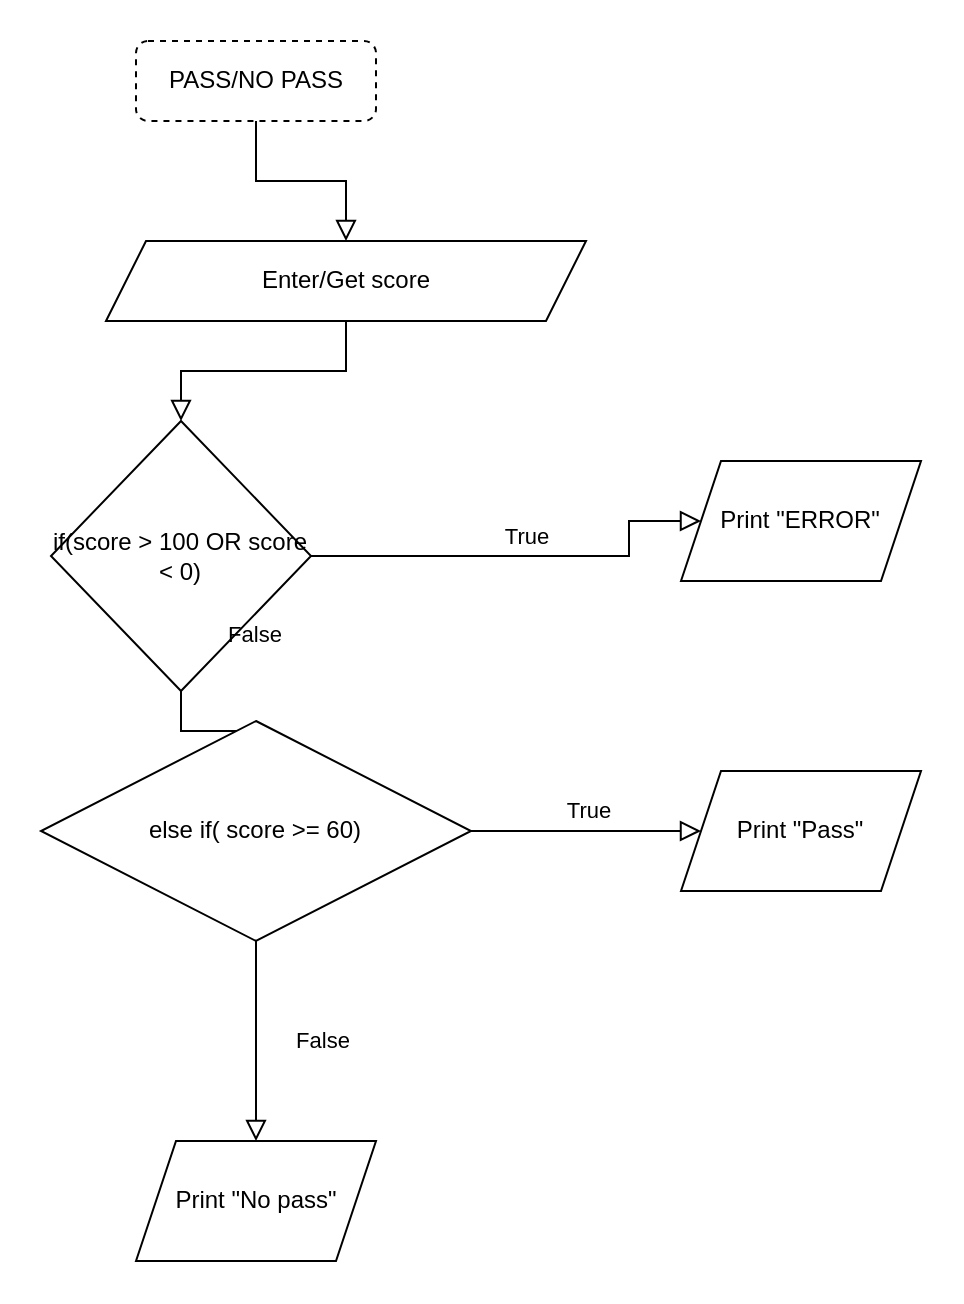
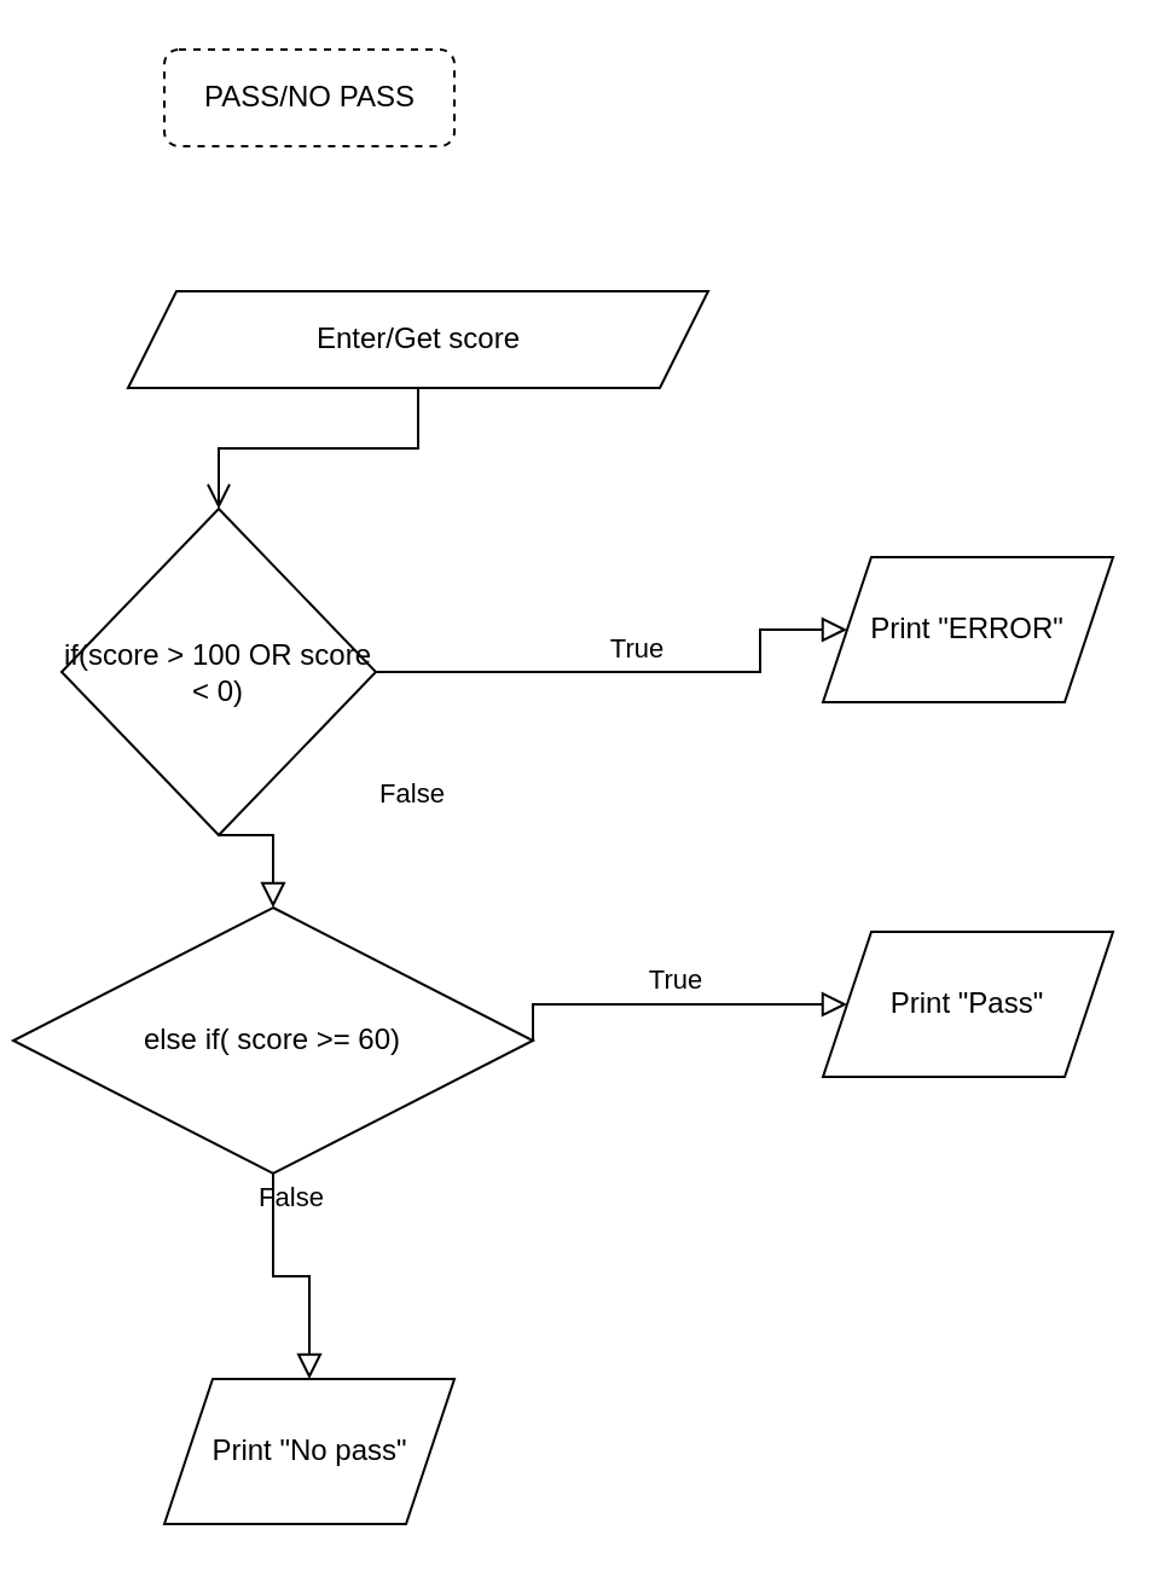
  <mxCell id="0" />
  <mxCell id="1" parent="0" />
  <mxCell id="2" value="PASS/NO PASS" style="rounded=1;whiteSpace=wrap;html=1;fontSize=12;glass=0;strokeWidth=1;shadow=0;dashed=1;" parent="1" vertex="1"><mxGeometry x="67.5" y="20" width="120" height="40" as="geometry" /></mxCell>
  <mxCell id="3" value="Enter/Get score" style="shape=parallelogram;perimeter=parallelogramPerimeter;whiteSpace=wrap;html=1;fixedSize=1;" vertex="1" parent="1"><mxGeometry x="52.5" y="120" width="240" height="40" as="geometry" /></mxCell>
- <mxCell id="4" value="" style="rounded=0;html=1;jettySize=auto;orthogonalLoop=1;fontSize=11;endArrow=block;endFill=0;endSize=8;strokeWidth=1;shadow=0;labelBackgroundColor=none;edgeStyle=orthogonalEdgeStyle;exitX=0.5;exitY=1;exitDx=0;exitDy=0;entryX=0.5;entryY=0;entryDx=0;entryDy=0;" edge="1" parent="1" source="2" target="3"><mxGeometry relative="1" as="geometry"><mxPoint x="290" y="100" as="sourcePoint" /><mxPoint x="230" y="120" as="targetPoint" /></mxGeometry></mxCell>
  <mxCell id="5" value="if(score &amp;gt; 100 OR score &amp;lt; 0)" style="rhombus;whiteSpace=wrap;html=1;" vertex="1" parent="1"><mxGeometry x="25" y="210" width="130" height="135" as="geometry" /></mxCell>
- <mxCell id="6" value="" style="rounded=0;html=1;jettySize=auto;orthogonalLoop=1;fontSize=11;endArrow=block;endFill=0;endSize=8;strokeWidth=1;shadow=0;labelBackgroundColor=none;edgeStyle=orthogonalEdgeStyle;entryX=0.5;entryY=0;entryDx=0;entryDy=0;exitX=0.5;exitY=1;exitDx=0;exitDy=0;" edge="1" parent="1" source="3" target="5"><mxGeometry relative="1" as="geometry"><mxPoint x="190" y="190" as="sourcePoint" /><mxPoint x="164.5" y="230" as="targetPoint" /></mxGeometry></mxCell>
+ <mxCell id="6" value="" style="rounded=0;html=1;jettySize=auto;orthogonalLoop=1;fontSize=11;endArrow=open;endFill=0;endSize=8;strokeWidth=1;shadow=0;labelBackgroundColor=none;edgeStyle=orthogonalEdgeStyle;entryX=0.5;entryY=0;entryDx=0;entryDy=0;exitX=0.5;exitY=1;exitDx=0;exitDy=0;" edge="1" parent="1" source="3" target="5"><mxGeometry relative="1" as="geometry"><mxPoint x="190" y="190" as="sourcePoint" /><mxPoint x="164.5" y="230" as="targetPoint" /></mxGeometry></mxCell>
  <mxCell id="7" value="True" style="edgeStyle=orthogonalEdgeStyle;rounded=0;html=1;jettySize=auto;orthogonalLoop=1;fontSize=11;endArrow=block;endFill=0;endSize=8;strokeWidth=1;shadow=0;labelBackgroundColor=none;exitX=1;exitY=0.5;exitDx=0;exitDy=0;entryX=0;entryY=0.5;entryDx=0;entryDy=0;" edge="1" parent="1" source="5" target="8"><mxGeometry x="0.02" y="10" relative="1" as="geometry"><mxPoint as="offset" /><mxPoint x="540" y="260" as="sourcePoint" /><mxPoint x="410" y="280" as="targetPoint" /><Array as="points"><mxPoint x="314" y="260" /></Array></mxGeometry></mxCell>
  <mxCell id="8" value="Print &quot;ERROR&quot;" style="shape=parallelogram;perimeter=parallelogramPerimeter;whiteSpace=wrap;html=1;fixedSize=1;" vertex="1" parent="1"><mxGeometry x="340" y="230" width="120" height="60" as="geometry" /></mxCell>
  <mxCell id="9" value="False" style="edgeStyle=orthogonalEdgeStyle;rounded=0;html=1;jettySize=auto;orthogonalLoop=1;fontSize=11;endArrow=block;endFill=0;endSize=8;strokeWidth=1;shadow=0;labelBackgroundColor=none;exitX=0.5;exitY=1;exitDx=0;exitDy=0;entryX=0.5;entryY=0;entryDx=0;entryDy=0;" edge="1" parent="1" source="5" target="10"><mxGeometry x="-0.077" y="29" relative="1" as="geometry"><mxPoint x="28" y="-19" as="offset" /><mxPoint x="170" y="360" as="sourcePoint" /><mxPoint x="170" y="390" as="targetPoint" /></mxGeometry></mxCell>
- <mxCell id="10" value="else if( score &amp;gt;= 60)" style="rhombus;whiteSpace=wrap;html=1;" vertex="1" parent="1"><mxGeometry x="20" y="360" width="215" height="110" as="geometry" /></mxCell>
+ <mxCell id="10" value="else if( score &amp;gt;= 60)" style="rhombus;whiteSpace=wrap;html=1;" vertex="1" parent="1"><mxGeometry x="5" y="375" width="215" height="110" as="geometry" /></mxCell>
  <mxCell id="11" value="True" style="edgeStyle=orthogonalEdgeStyle;rounded=0;html=1;jettySize=auto;orthogonalLoop=1;fontSize=11;endArrow=block;endFill=0;endSize=8;strokeWidth=1;shadow=0;labelBackgroundColor=none;exitX=1;exitY=0.5;exitDx=0;exitDy=0;entryX=0;entryY=0.5;entryDx=0;entryDy=0;" edge="1" parent="1" source="10" target="12"><mxGeometry x="0.02" y="10" relative="1" as="geometry"><mxPoint as="offset" /><mxPoint x="540" y="430" as="sourcePoint" /><mxPoint x="410" y="450" as="targetPoint" /><Array as="points"><mxPoint x="350" y="415" /></Array></mxGeometry></mxCell>
  <mxCell id="12" value="Print &quot;Pass&quot;" style="shape=parallelogram;perimeter=parallelogramPerimeter;whiteSpace=wrap;html=1;fixedSize=1;" vertex="1" parent="1"><mxGeometry x="340" y="385" width="120" height="60" as="geometry" /></mxCell>
  <mxCell id="13" value="False" style="edgeStyle=orthogonalEdgeStyle;rounded=0;html=1;jettySize=auto;orthogonalLoop=1;fontSize=11;endArrow=block;endFill=0;endSize=8;strokeWidth=1;shadow=0;labelBackgroundColor=none;exitX=0.5;exitY=1;exitDx=0;exitDy=0;entryX=0.5;entryY=0;entryDx=0;entryDy=0;" edge="1" parent="1" source="10" target="14"><mxGeometry y="33" relative="1" as="geometry"><mxPoint as="offset" /><mxPoint x="170" y="530" as="sourcePoint" /><mxPoint x="128" y="560" as="targetPoint" /></mxGeometry></mxCell>
  <mxCell id="14" value="Print &quot;No pass&quot;" style="shape=parallelogram;perimeter=parallelogramPerimeter;whiteSpace=wrap;html=1;fixedSize=1;" vertex="1" parent="1"><mxGeometry x="67.5" y="570" width="120" height="60" as="geometry" /></mxCell>
